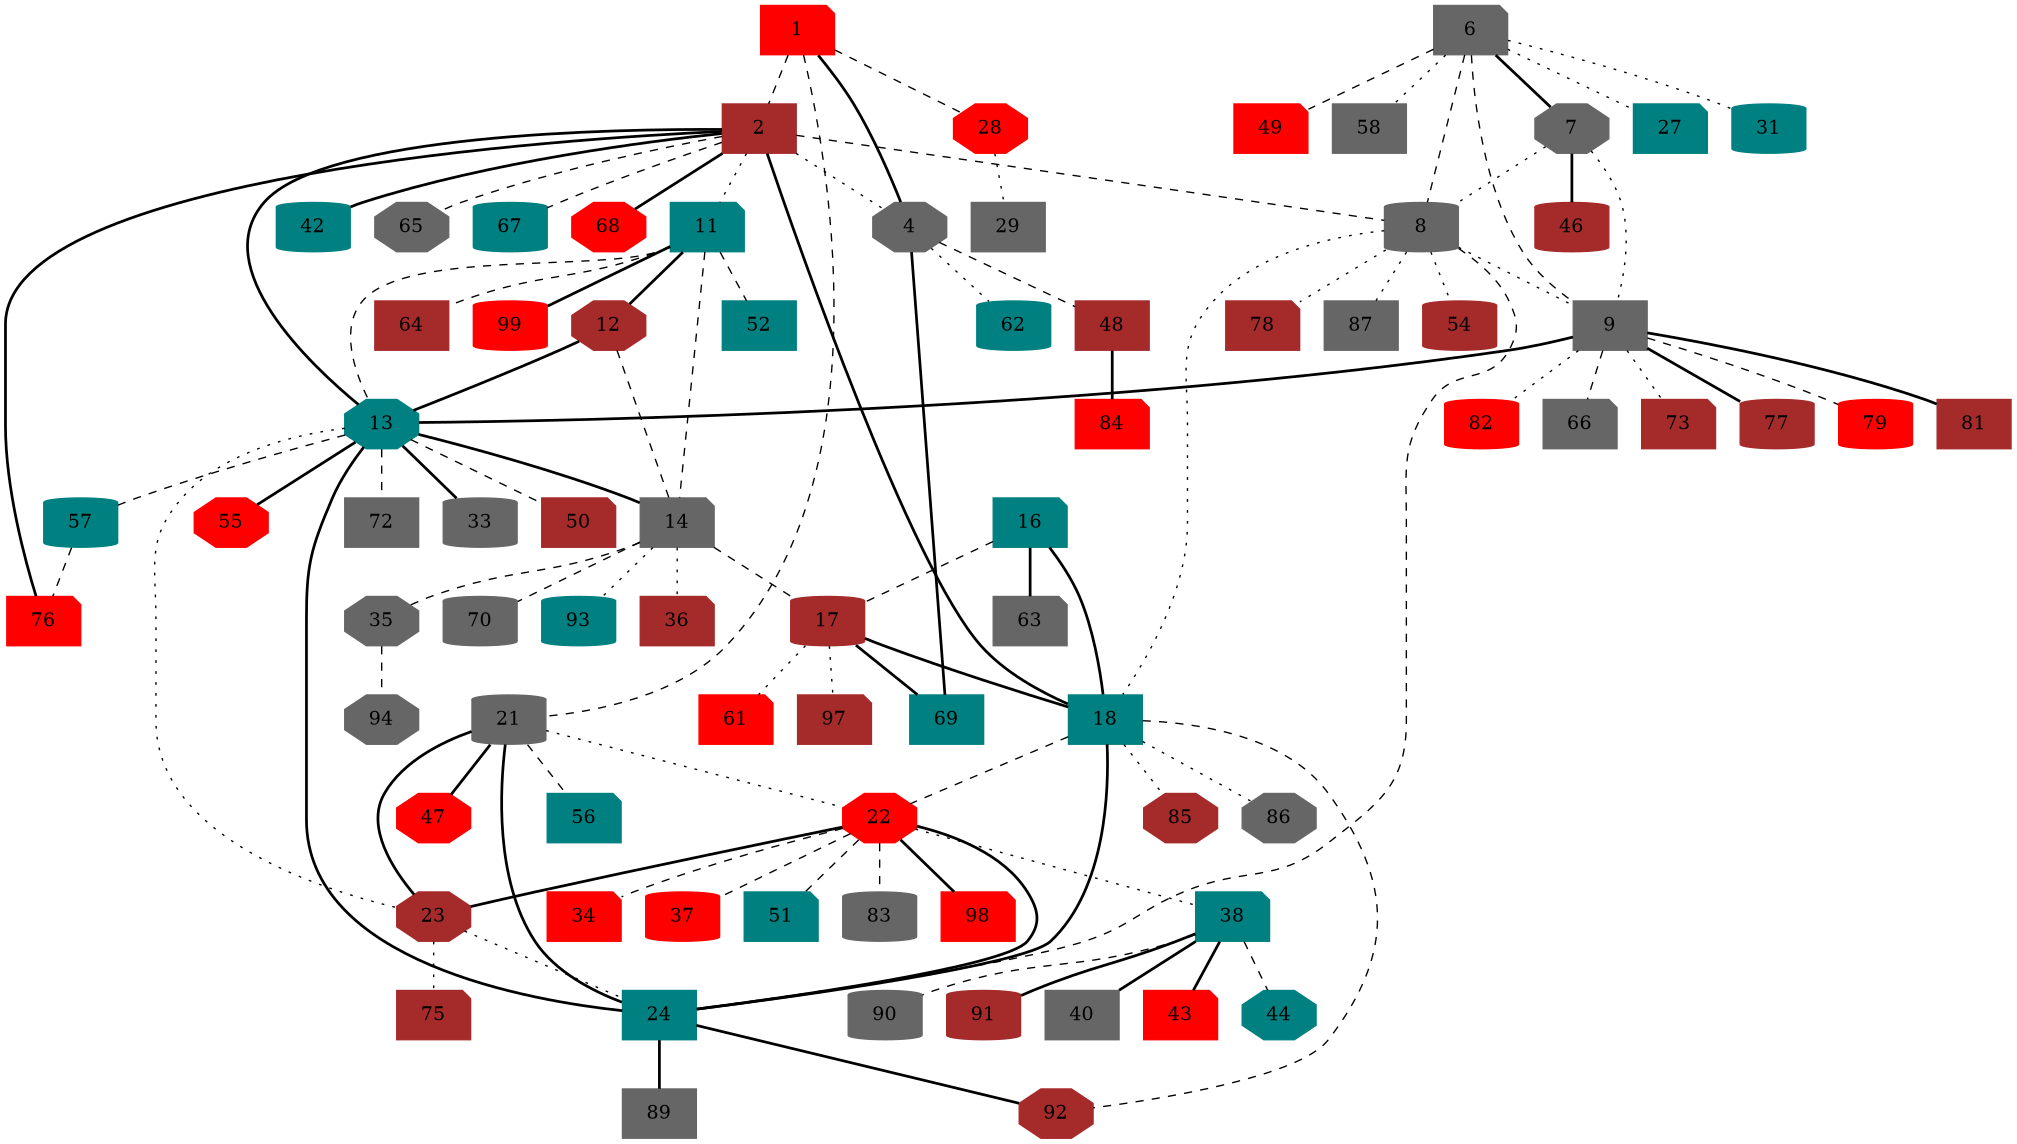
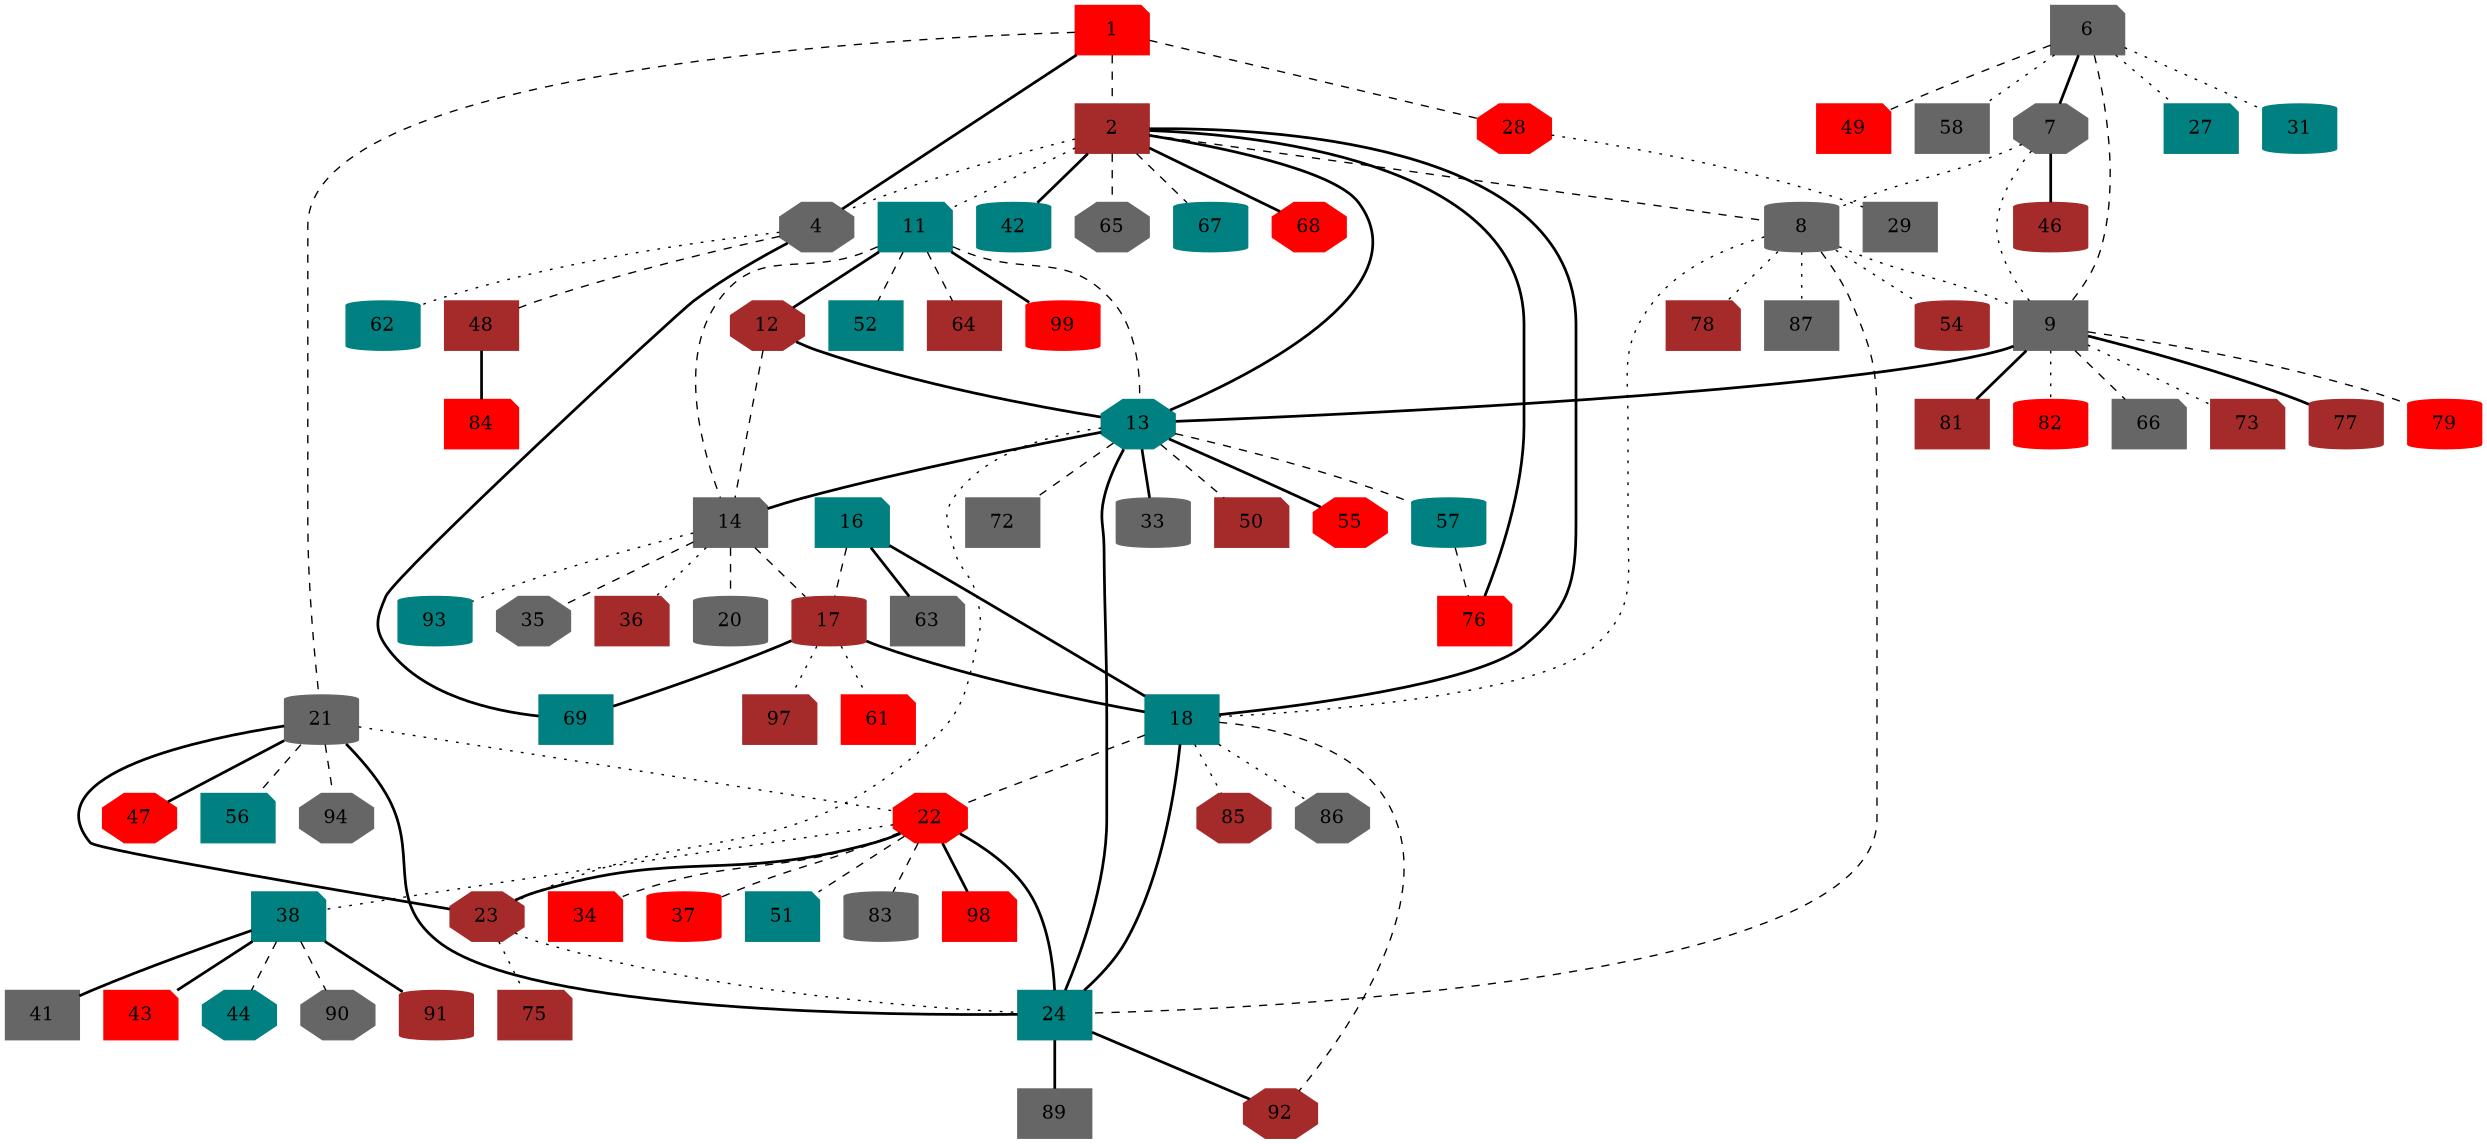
  graph {
    node [color=gray40 shape=note style=filled]
    edge [style=dashed]
    1 [color=red super="+5"]
    2 [color=brown shape=box super="+3"]
    4 [shape=octagon super="+80"]
    21 [shape=cylinder super="+59"]
    28 [color=red shape=octagon super="+95"]
    8 [shape=cylinder super="+10"]
    11 [color=teal super="+100"]
    13 [color=teal shape=octagon super="+15"]
    18 [color=teal shape=box super="+20"]
    42 [color=teal shape=cylinder]
    65 [shape=octagon]
    67 [color=teal shape=cylinder]
    68 [color=red shape=octagon]
    76 [color=red]
    48 [color=brown shape=box]
    62 [color=teal shape=cylinder]
    69 [color=teal shape=box]
    24 [color=teal shape=box super="+25"]
    23 [color=brown shape=octagon super="+30"]
    22 [color=red shape=octagon super="+26"]
    47 [color=red shape=octagon]
    56 [color=teal]
    94 [shape=octagon]
    29 [shape=box]
    9 [shape=box super="+39"]
    54 [color=brown shape=cylinder]
    78 [color=brown]
    87 [shape=box]
    12 [color=brown shape=octagon]
    14 [super="+32"]
    52 [color=teal shape=box]
    64 [color=brown shape=box super="+88"]
    99 [color=red shape=cylinder]
    33 [shape=cylinder]
    50 [color=brown]
    55 [color=red shape=octagon]
    57 [color=teal shape=cylinder]
    72 [shape=box]
    85 [color=brown shape=octagon]
    86 [shape=octagon]
    92 [color=brown shape=octagon]
    84 [color=red]
    6 [super="+71"]
    7 [shape=octagon super="+41"]
    27 [color=teal]
    31 [color=teal shape=cylinder]
    49 [color=red super="+60"]
    58 [shape=box]
    46 [color=brown shape=cylinder]
    66
    73 [color=brown]
    77 [color=brown shape=cylinder]
    79 [color=red shape=cylinder]
    81 [color=brown shape=box]
    82 [color=red shape=cylinder]
    89 [shape=box]
    17 [color=brown shape=cylinder super="+19"]
    35 [shape=octagon]
    36 [color=brown]
-   70 [shape=cylinder]
+   70 [shape=cylinder label=20]
    93 [color=teal shape=cylinder]
    75 [color=brown]
    61 [color=red]
    97 [color=brown]
    16 [color=teal super="+96"]
    63
    34 [color=red]
    37 [color=red shape=cylinder super="+74"]
    38 [color=teal super="+53"]
    51 [color=teal]
    83 [shape=cylinder]
    98 [color=red]
-   40 [shape=box]
+   40 [shape=box label=41]
    43 [color=red]
    44 [color=teal shape=octagon]
-   90 [shape=cylinder]
+   90 [shape=octagon]
    91 [color=brown shape=cylinder]
    1 -- 2 [weight=4]
    1 -- 4 [style=bold weight=2]
    1 -- 21
    1 -- 28
    2 -- 4 [style=dotted weight=2]
    2 -- 8
    2 -- 11 [style=dotted]
    2 -- 13 [style=bold]
    2 -- 18 [style=bold]
    2 -- 42 [style=bold]
    2 -- 65
    2 -- 67
    2 -- 68 [style=bold]
    2 -- 76 [style=bold]
    4 -- 48
    4 -- 62 [style=dotted]
    4 -- 69 [style=bold]
    21 -- 24 [style=bold weight=2]
    21 -- 23 [style=bold]
    21 -- 22 [style=dotted]
    21 -- 47 [style=bold]
    21 -- 56
-   35 -- 94
+   21 -- 94
    28 -- 29 [style=dotted]
    8 -- 18 [style=dotted]
    8 -- 24
    8 -- 9 [style=dotted weight=2]
    8 -- 54 [style=dotted]
    8 -- 78 [style=dotted]
    8 -- 87 [style=dotted]
    11 -- 13 [weight=2]
    11 -- 12 [style=bold]
    11 -- 14
    11 -- 52
    11 -- 64
    11 -- 99 [style=bold]
    13 -- 24 [style=bold]
    13 -- 23 [style=dotted]
    13 -- 14 [style=bold weight=2]
    13 -- 33 [style=bold]
    13 -- 50
    13 -- 55 [style=bold]
    13 -- 57
    13 -- 72
    18 -- 24 [style=bold]
    18 -- 22
    18 -- 85 [style=dotted]
    18 -- 86 [style=dotted]
    18 -- 92
    48 -- 84 [style=bold]
    24 -- 92 [style=bold]
    24 -- 89 [style=bold]
    23 -- 24 [style=dotted weight=2]
    23 -- 75 [style=dotted]
    22 -- 24 [style=bold weight=2]
    22 -- 23 [style=bold]
    22 -- 34
    22 -- 37
    22 -- 38 [style=dotted]
    22 -- 51
    22 -- 83
    22 -- 98 [style=bold]
    9 -- 13 [style=bold]
    9 -- 66
    9 -- 73 [style=dotted]
    9 -- 77 [style=bold]
    9 -- 79
    9 -- 81 [style=bold]
    9 -- 82 [style=dotted]
    12 -- 13 [style=bold weight=2]
    12 -- 14
    14 -- 17
    14 -- 35
    14 -- 36 [style=dotted]
    14 -- 70
    14 -- 93 [style=dotted]
    57 -- 76
-   6 -- 8 [weight=2]
    6 -- 9
    6 -- 7 [style=bold]
    6 -- 27 [style=dotted]
    6 -- 31 [style=dotted]
    6 -- 49
    6 -- 58 [style=dotted]
    7 -- 8 [style=dotted weight=2]
    7 -- 9 [style=dotted]
    7 -- 46 [style=bold]
    17 -- 18 [style=bold weight=4]
    17 -- 69 [style=bold]
    17 -- 61 [style=dotted]
    17 -- 97 [style=dotted]
    16 -- 18 [style=bold weight=2]
    16 -- 17 [weight=2]
    16 -- 63 [style=bold]
    38 -- 40 [style=bold]
    38 -- 43 [style=bold]
    38 -- 44
    38 -- 90
    38 -- 91 [style=bold]
  }
